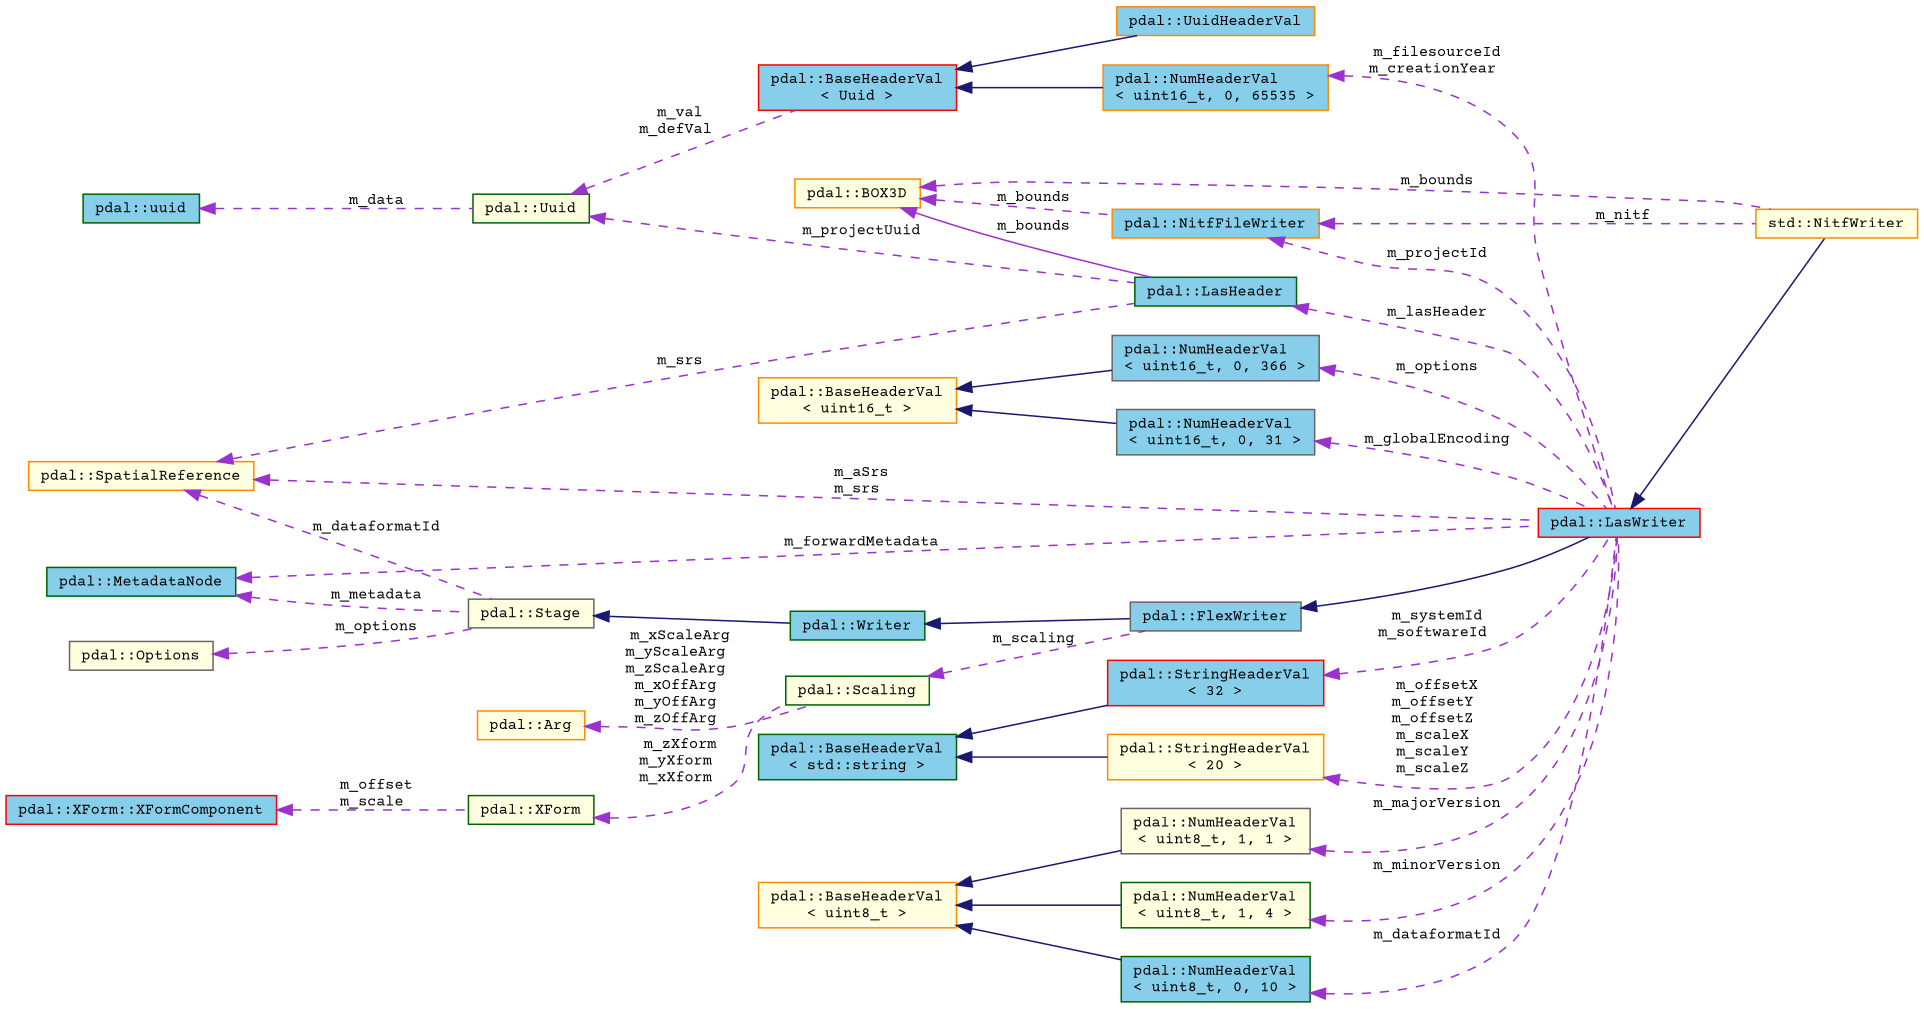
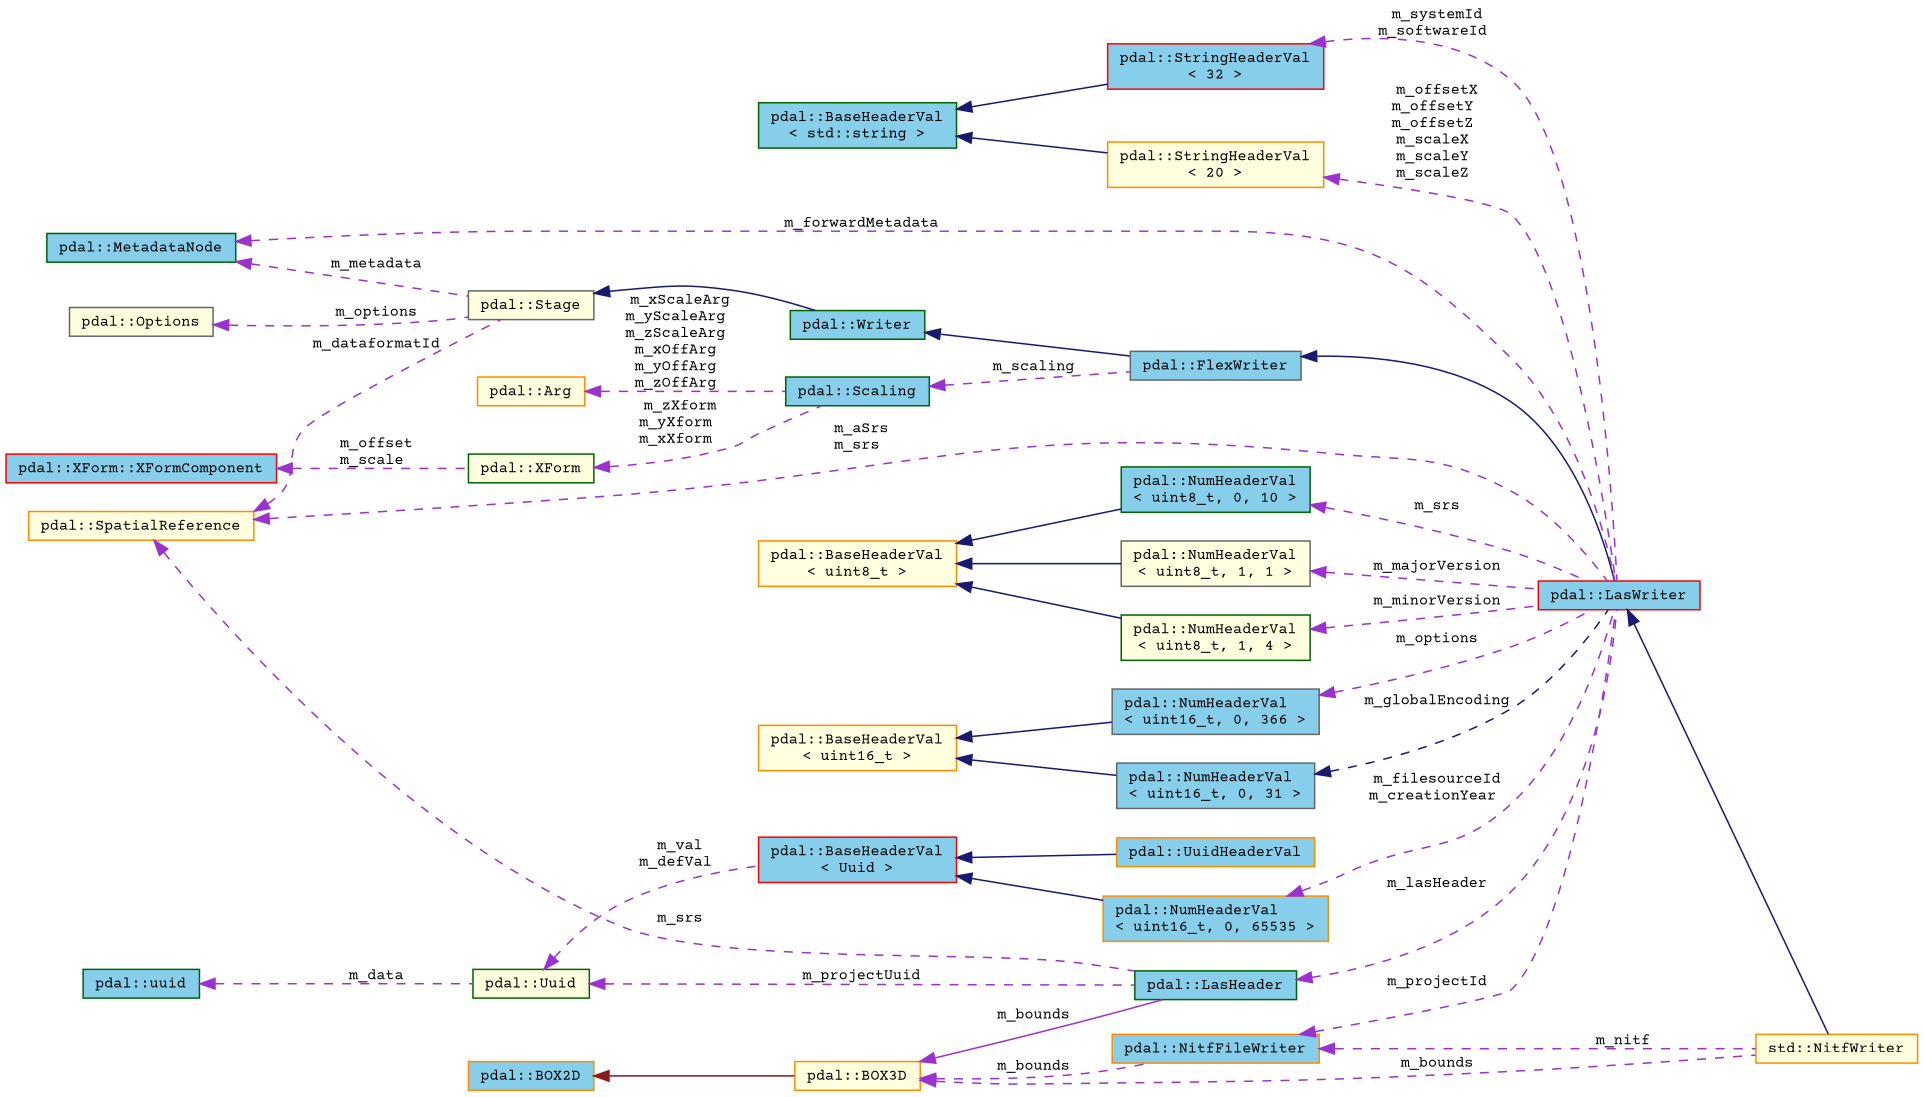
  digraph {
    fontname="Courier Prime"
    rankdir=LR
    node [color=darkorange fillcolor=skyblue fontname="Courier Prime" fontsize=10 shape=record style=filled]
    edge [color=darkorchid3 dir=back fontname="Courier Prime" fontsize=10 labelfontname=Helvetica labelfontsize=10 style=dashed]
    n1 [fillcolor=lightyellow fontcolor=black height=0.2 label="std::NitfWriter" width=0.4]
    n2 [color=red height=0.2 label="pdal::LasWriter" width=0.4]
    n3 [color=gray40 height=0.2 label="pdal::FlexWriter" width=0.4]
    n4 [color=darkgreen height=0.2 label="pdal::Writer" width=0.4]
    n5 [color=gray40 fillcolor=lightyellow height=0.2 label="pdal::Stage" width=0.4]
    n6 [color=darkgreen height=0.2 label="pdal::MetadataNode" width=0.4]
    n7 [fillcolor=lightyellow height=0.2 label="pdal::SpatialReference" width=0.4]
    n8 [color=darkgreen height=0.2 label="pdal::LasHeader" width=0.4]
    n9 [color=gray40 fillcolor=lightyellow height=0.2 label="pdal::Options" width=0.4]
-   n10 [color=darkgreen fillcolor=lightyellow height=0.2 label="pdal::Scaling" width=0.4]
+   n10 [color=darkgreen height=0.2 label="pdal::Scaling" width=0.4]
    n11 [fillcolor=lightyellow height=0.2 label="pdal::Arg" width=0.4]
    n12 [color=darkgreen fillcolor=lightyellow height=0.2 label="pdal::XForm" width=0.4]
    n13 [color=red height=0.2 label="pdal::XForm::XFormComponent" width=0.4]
    n14 [color=gray40 fillcolor=lightyellow height=0.2 label="pdal::NumHeaderVal\l\< uint8_t, 1, 1 \>" width=0.4]
    n15 [fillcolor=lightyellow height=0.2 label="pdal::BaseHeaderVal\l\< uint8_t \>" width=0.4]
    n16 [color=darkgreen fillcolor=lightyellow height=0.2 label="pdal::NumHeaderVal\l\< uint8_t, 1, 4 \>" width=0.4]
    n17 [color=darkgreen height=0.2 label="pdal::NumHeaderVal\l\< uint8_t, 0, 10 \>" width=0.4]
    n18 [color=gray40 height=0.2 label="pdal::NumHeaderVal\l\< uint16_t, 0, 366 \>" width=0.4]
    n19 [fillcolor=lightyellow height=0.2 label="pdal::BaseHeaderVal\l\< uint16_t \>" width=0.4]
    n20 [color=gray40 height=0.2 label="pdal::NumHeaderVal\l\< uint16_t, 0, 31 \>" width=0.4]
    n21 [height=0.2 label="pdal::NumHeaderVal\l\< uint16_t, 0, 65535 \>" width=0.4]
    n22 [color=darkgreen fillcolor=lightyellow height=0.2 label="pdal::Uuid" width=0.4]
    n23 [color=red height=0.2 label="pdal::BaseHeaderVal\l\< Uuid \>" width=0.4]
    n24 [height=0.2 label="pdal::UuidHeaderVal" width=0.4]
    n25 [color=darkgreen height=0.2 label="pdal::uuid" width=0.4]
    n26 [fillcolor=lightyellow height=0.2 label="pdal::BOX3D" width=0.4]
    n27 [height=0.2 label="pdal::NitfFileWriter" width=0.4]
+   n28 [height=0.2 label="pdal::BOX2D" width=0.4]
    n29 [color=red height=0.2 label="pdal::StringHeaderVal\l\< 32 \>" width=0.4]
    n30 [color=darkgreen height=0.2 label="pdal::BaseHeaderVal\l\< std::string \>" width=0.4]
    n31 [fillcolor=lightyellow height=0.2 label="pdal::StringHeaderVal\l\< 20 \>" width=0.4]
    n2 -> n1 [color=midnightblue style=solid]
    n3 -> n2 [color=midnightblue style=solid]
    n4 -> n3 [color=midnightblue style=solid]
    n5 -> n4 [color=midnightblue style=solid]
    n6 -> n2 [label=" m_forwardMetadata"]
    n6 -> n5 [label=" m_metadata"]
    n7 -> n2 [label=" m_aSrs\nm_srs"]
    n7 -> n5 [label=" m_dataformatId"]
    n7 -> n8 [label=" m_srs"]
    n8 -> n2 [label=" m_lasHeader"]
    n9 -> n5 [label=" m_options"]
    n10 -> n3 [label=" m_scaling"]
    n11 -> n10 [label=" m_xScaleArg\nm_yScaleArg\nm_zScaleArg\nm_xOffArg\nm_yOffArg\nm_zOffArg"]
    n12 -> n10 [label=" m_zXform\nm_yXform\nm_xXform"]
    n13 -> n12 [label=" m_offset\nm_scale"]
    n14 -> n2 [label=" m_majorVersion"]
    n15 -> n14 [color=midnightblue style=solid]
    n15 -> n16 [color=midnightblue style=solid]
    n15 -> n17 [color=midnightblue style=solid]
    n16 -> n2 [label=" m_minorVersion"]
-   n17 -> n2 [label=" m_dataformatId"]
+   n17 -> n2 [label=" m_srs"]
    n18 -> n2 [label=" m_options"]
    n19 -> n18 [color=midnightblue style=solid]
    n19 -> n20 [color=midnightblue style=solid]
-   n20 -> n2 [label=" m_globalEncoding"]
+   n20 -> n2 [color=midnightblue label=" m_globalEncoding"]
    n21 -> n2 [label=" m_filesourceId\nm_creationYear"]
    n22 -> n8 [label=" m_projectUuid"]
    n22 -> n23 [label=" m_val\nm_defVal"]
    n23 -> n21 [color=midnightblue style=solid]
    n23 -> n24 [color=midnightblue style=solid]
    n25 -> n22 [label=" m_data"]
    n26 -> n1 [label=" m_bounds"]
    n26 -> n8 [label=" m_bounds" style=solid]
    n26 -> n27 [label=" m_bounds"]
    n27 -> n1 [label=" m_nitf"]
    n27 -> n2 [label=" m_projectId"]
+   n28 -> n26 [color=firebrick4 style=solid]
    n29 -> n2 [label=" m_systemId\nm_softwareId"]
    n30 -> n29 [color=midnightblue style=solid]
    n30 -> n31 [color=midnightblue style=solid]
    n31 -> n2 [label=" m_offsetX\nm_offsetY\nm_offsetZ\nm_scaleX\nm_scaleY\nm_scaleZ"]
  }
